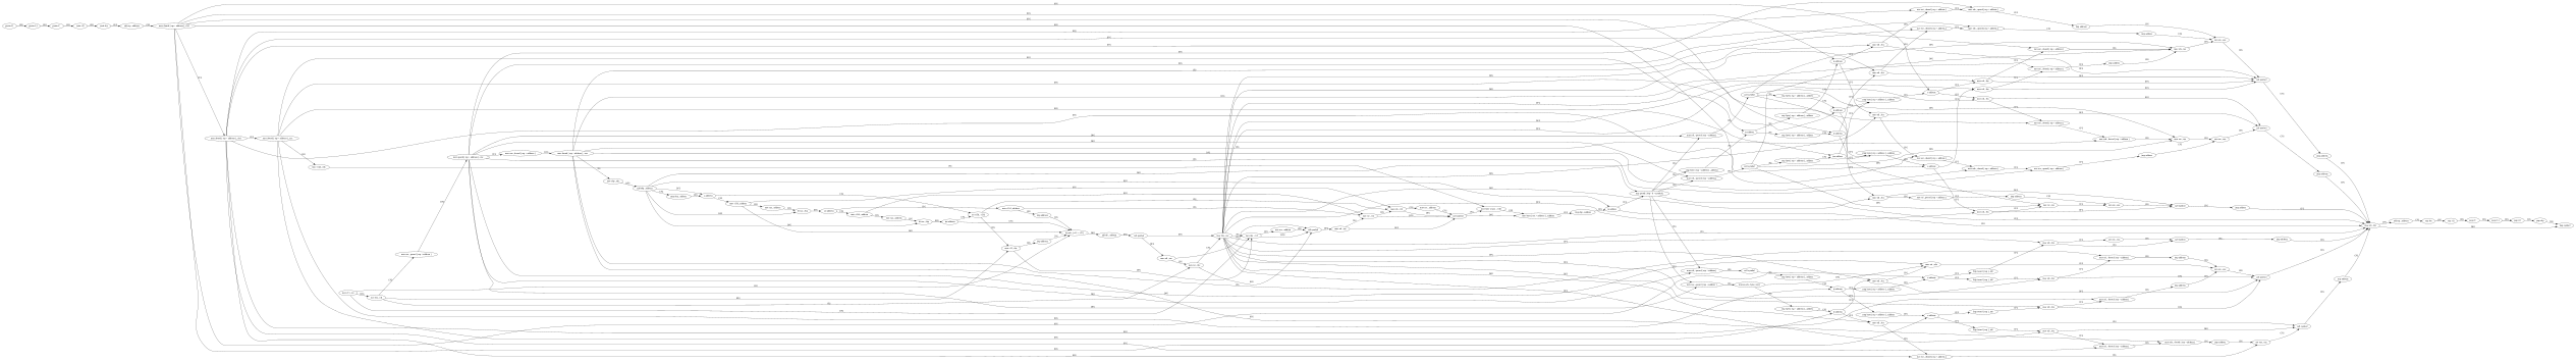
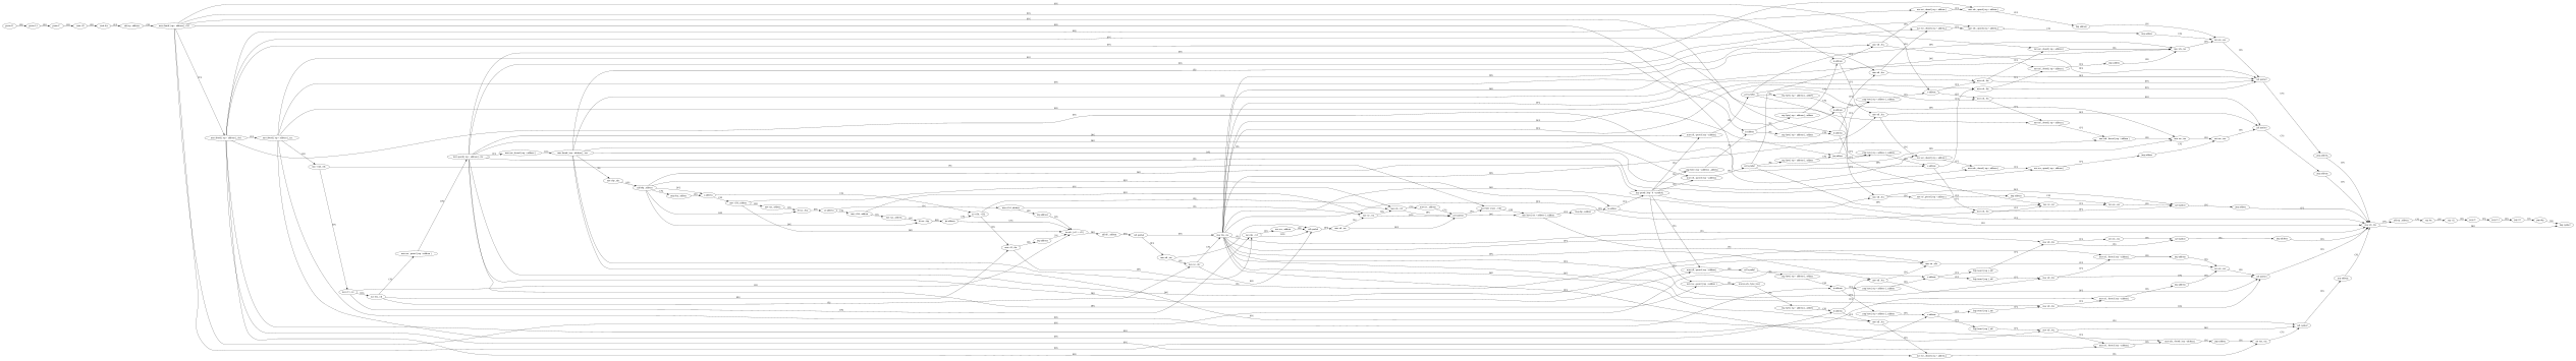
  digraph {
    fontname="PT Serif"
    rankdir=LR
    node [fontname="PT Serif"]
    edge [fontname="PT Serif"]
    n1 [label="push r15"]
    n2 [label="push r14"]
    n3 [label="push r13"]
    n4 [label="push r12"]
    n5 [label="push rbx"]
    n6 [label="sub rsp , address"]
    n7 [label="mov dword [ rsp + address ] , r9d"]
    n8 [label="mov dword [ rsp + address ] , r8d"]
    n9 [label="je address"]
    n10 [label="je address"]
    n11 [label="je address"]
    n12 [label="je address"]
    n13 [label="je address"]
    n14 [label="je address"]
    n15 [label="mov dword [ rsp + address ] , ecx"]
    n16 [label="mov esi , dword [ rsp + address ]"]
    n17 [label="mov esi , dword [ rsp + address ]"]
    n18 [label="mov esi , dword [ rsp + address ]"]
    n19 [label="mov esi , dword [ rsp + address ]"]
    n20 [label="mov esi , dword [ rsp + address ]"]
    n21 [label="mov esi , dword [ rsp + address ]"]
    n22 [label="mov esi , dword [ rsp + address ]"]
    n23 [label="fstp tword [ rsp ] , st0"]
    n24 [label="fstp tword [ rsp ] , st0"]
    n25 [label="fstp tword [ rsp ] , st0"]
    n26 [label="fstp tword [ rsp ] , st0"]
    n27 [label="mov rdi , rbx"]
    n28 [label="mov rdi , rbx"]
    n29 [label="mov rdi , rbx"]
    n30 [label="mov rdi , rbx"]
    n31 [label="mov rdi , rbx"]
    n32 [label="mov rdi , rbx"]
    n33 [label="mov rdi , rbx"]
    n34 [label="mov rdi , rbx"]
    n35 [label="mov r14d , edx"]
    n36 [label="je address"]
    n37 [label="je address"]
    n38 [label="jne address"]
    n39 [label="je address"]
    n40 [label="je address"]
    n41 [label="xor eax , eax"]
    n42 [label="jmp address"]
    n43 [label="mov edx , dword [ rsp + address ]"]
    n44 [label="mov rdx , rax"]
    n45 [label="mov edx , dword [ rsp + address ]"]
    n46 [label="mov rdx , qword [ rsp + address ]"]
    n47 [label="mov edx , dword [ rsp + address ]"]
    n48 [label="mov r15 , rsi"]
    n49 [label="mov byte [ rax ] , r14b"]
    n50 [label="cmp byte [ rsp + address ] , address"]
    n51 [label="cmp byte [ rsp + address ] , address"]
    n52 [label="cmp byte [ rsp + address ] , address"]
    n53 [label="cmp byte [ rsp + address ] , address"]
    n54 [label="mov rdi , rbx"]
    n55 [label="mov rdi , rbx"]
    n56 [label="cmp byte [ rsp + address ] , address"]
    n57 [label="cmp byte [ rsp + address ] , address"]
    n58 [label="mov rbx , rdi"]
    n59 [label="lea rdi , [ r15 + r13 ]"]
    n60 [label="mov rdx , r15"]
    n61 [label="mov byte [ rax + address ] , address"]
    n62 [label="mov rax , qword [ rsp + address ]"]
    n63 [label="mov r12 , rbx"]
    n64 [label="mov rsi , rbx"]
    n65 [label="add rdi , address"]
    n66 [label="call symbol"]
    n67 [label="mov rcx , address"]
    n68 [label="mov qword [ rsp + address ] , rax"]
    n69 [label="jmp address"]
    n70 [label="mov rbx , rax"]
    n71 [label="mov eax , dword [ rsp + address ]"]
    n72 [label="mov rdi , qword [ rsp + address ]"]
    n73 [label="mov rdi , qword [ rsp + address ]"]
    n74 [label="mov rdi , qword [ rsp + address ]"]
    n75 [label="mov rax , qword [ rsp + address ]"]
    n76 [label="mov rdx , qword [ rsp + address ]"]
    n77 [label="mov rcx , qword [ rsp + address ]"]
    n78 [label="mov esi , edx"]
    n79 [label="mov dword [ rsp + address ] , eax"]
    n80 [label="call symbol"]
    n81 [label="call symbol"]
    n82 [label="call symbol"]
    n83 [label="movsx edx , byte [ rax ]"]
    n84 [label="mov rsi , qword [ rsp + address ]"]
    n85 [label="jmp address"]
    n86 [label="jmp address"]
    n87 [label="jmp address"]
    n88 [label="jmp address"]
    n89 [label="mov ebp , edx"]
    n90 [label="mov esi , dword [ rsp + address ]"]
    n91 [label="mov esi , dword [ rsp + address ]"]
    n92 [label="mov esi , dword [ rsp + address ]"]
    n93 [label="add ebp , address"]
    n94 [label="jmp address"]
    n95 [label="jmp address"]
    n96 [label="jmp address"]
    n97 [label="mov rcx , rax"]
    n98 [label="cmp ebp , address"]
    n99 [label="ja address"]
    n100 [label="bt rax , rbp"]
    n101 [label="ja address"]
    n102 [label="jmp qword [ rbp * 8 + symbol ]"]
    n103 [label="bt rax , rbp"]
    n104 [label="xor r13d , r13d"]
    n105 [label="mov r13d , address"]
    n106 [label="jae address"]
    n107 [label="mov rdi , rbx"]
    n108 [label="cmp byte [ rsp + address ] , address"]
    n109 [label="jae address"]
    n110 [label="mov rdx , r13"]
    n111 [label="mov rax , address"]
    n112 [label="call symbol"]
    n113 [label="mov rcx , address"]
    n114 [label="mov rsi , r12"]
    n115 [label="call symbol"]
    n116 [label="mov r12d , address"]
    n117 [label="mov r12d , address"]
    n118 [label="mov rax , address"]
    n119 [label="jmp address"]
    n120 [label="mov rdi , rax"]
    n121 [label="mov rdi , rbx"]
    n122 [label="mov rdi , rbx"]
    n123 [label="mov rdi , rbx"]
    n124 [label="mov rdi , rbx"]
    n125 [label="mov rdi , rax"]
    n126 [label="add rsp , address"]
    n127 [label="jmp symbol"]
    n128 [label="call symbol"]
    n129 [label="call symbol"]
    n130 [label="mov rsi , rax"]
    n131 [label="call symbol"]
    n132 [label="call symbol"]
    n133 [label="call symbol"]
    n134 [label="xor eax , eax"]
    n135 [label="call symbol"]
    n136 [label="cmp ebp , address"]
    n137 [label="pop rbx"]
    n138 [label="pop r12"]
    n139 [label="pop r13"]
    n140 [label="pop r14"]
    n141 [label="pop r15"]
    n142 [label="pop rbp"]
    n143 [label="cmp byte [ rsp + address ] , address"]
    n144 [label="cmp byte [ rsp + address ] , address"]
    n145 [label="cmp byte [ rsp + address ] , address"]
    n146 [label="cmp byte [ rsp + address ] , address"]
    n147 [label="xor eax , eax"]
    n148 [label="xor eax , eax"]
    n149 [label="xor eax , eax"]
    n150 [label="xor eax , eax"]
    n151 [label="jmp address"]
    n152 [label="jmp address"]
    n153 [label="jmp address"]
    n154 [label="jmp address"]
    n155 [label="jmp address"]
    n1 -> n2 [label=CFG]
    n2 -> n3 [label=CFG]
    n3 -> n4 [label=CFG]
    n4 -> n5 [label=CFG]
    n5 -> n6 [label=CFG]
    n6 -> n7 [label=CFG]
    n7 -> n8 [label=CFG]
    n7 -> n9 [label=DFG]
    n7 -> n10 [label=DFG]
    n7 -> n11 [label=DFG]
    n7 -> n12 [label=DFG]
    n7 -> n13 [label=DFG]
    n7 -> n14 [label=DFG]
    n8 -> n15 [label=CFG]
    n8 -> n16 [label=DFG]
    n8 -> n17 [label=DFG]
    n8 -> n18 [label=DFG]
    n8 -> n19 [label=DFG]
    n8 -> n20 [label=DFG]
    n8 -> n21 [label=DFG]
    n8 -> n22 [label=DFG]
    n9 -> n23 [label=CFG]
    n9 -> n24 [label=CFG]
    n10 -> n25 [label=CFG]
    n10 -> n26 [label=CFG]
    n11 -> n27 [label=CFG]
    n11 -> n28 [label=CFG]
    n12 -> n29 [label=CFG]
    n12 -> n30 [label=CFG]
    n13 -> n31 [label=CFG]
    n13 -> n32 [label=CFG]
    n14 -> n33 [label=CFG]
    n14 -> n34 [label=CFG]
    n15 -> n35 [label=CFG]
    n15 -> n36 [label=DFG]
    n15 -> n37 [label=DFG]
    n15 -> n38 [label=DFG]
    n15 -> n39 [label=DFG]
    n15 -> n40 [label=DFG]
    n16 -> n41 [label=CFG]
    n17 -> n42 [label=CFG]
    n18 -> n43 [label=CFG]
    n19 -> n44 [label=CFG]
    n20 -> n45 [label=CFG]
    n21 -> n46 [label=CFG]
    n22 -> n47 [label=CFG]
    n23 -> n121 [label=CFG]
    n24 -> n122 [label=CFG]
    n25 -> n123 [label=CFG]
    n26 -> n124 [label=CFG]
    n27 -> n130 [label=CFG]
    n27 -> n131 [label=DFG]
    n28 -> n91 [label=CFG]
    n28 -> n132 [label=DFG]
    n29 -> n19 [label=CFG]
    n29 -> n132 [label=DFG]
    n30 -> n20 [label=CFG]
    n30 -> n133 [label=DFG]
    n31 -> n84 [label=CFG]
    n31 -> n131 [label=DFG]
    n32 -> n92 [label=CFG]
    n32 -> n132 [label=DFG]
    n33 -> n21 [label=CFG]
    n33 -> n132 [label=DFG]
    n34 -> n22 [label=CFG]
    n34 -> n133 [label=DFG]
+   n35 -> n48 [label=CFG]
    n35 -> n49 [label=DFG]
    n36 -> n50 [label=CFG]
    n36 -> n51 [label=CFG]
    n37 -> n52 [label=CFG]
    n37 -> n53 [label=CFG]
    n38 -> n52 [label=CFG]
    n38 -> n53 [label=CFG]
    n39 -> n54 [label=CFG]
    n39 -> n55 [label=CFG]
    n40 -> n56 [label=CFG]
    n40 -> n57 [label=CFG]
    n41 -> n129 [label=CFG]
    n42 -> n150 [label=CFG]
    n43 -> n95 [label=CFG]
    n44 -> n148 [label=CFG]
    n45 -> n97 [label=CFG]
    n46 -> n87 [label=CFG]
    n47 -> n77 [label=CFG]
    n48 -> n58 [label=DFG]
    n48 -> n59 [label=CFG]
    n48 -> n60 [label=DFG]
    n49 -> n61 [label=CFG]
    n50 -> n9 [label=CFG]
    n51 -> n10 [label=CFG]
    n52 -> n11 [label=CFG]
    n53 -> n12 [label=CFG]
    n54 -> n78 [label=CFG]
    n54 -> n128 [label=DFG]
    n55 -> n16 [label=CFG]
    n55 -> n129 [label=DFG]
    n56 -> n13 [label=CFG]
    n57 -> n14 [label=CFG]
    n58 -> n62 [label=CFG]
    n58 -> n63 [label=DFG]
    n58 -> n64 [label=DFG]
    n59 -> n65 [label=DFG]
    n60 -> n66 [label=DFG]
    n60 -> n67 [label=CFG]
    n61 -> n136 [label=CFG]
    n62 -> n68 [label=DFG]
    n63 -> n60 [label=DFG]
    n63 -> n69 [label=CFG]
    n64 -> n66 [label=DFG]
    n64 -> n70 [label=CFG]
    n65 -> n115 [label=DFG]
    n66 -> n125 [label=DFG]
    n67 -> n66 [label=CFG]
    n68 -> n46 [label=DFG]
    n68 -> n71 [label=CFG]
    n68 -> n72 [label=DFG]
    n68 -> n73 [label=DFG]
    n68 -> n74 [label=DFG]
    n68 -> n75 [label=DFG]
    n68 -> n76 [label=DFG]
    n68 -> n77 [label=DFG]
    n68 -> n78 [label=DFG]
    n69 -> n59 [label=CFG]
    n70 -> n27 [label=DFG]
    n70 -> n28 [label=DFG]
    n70 -> n29 [label=DFG]
    n70 -> n30 [label=DFG]
    n70 -> n31 [label=DFG]
    n70 -> n32 [label=DFG]
    n70 -> n33 [label=DFG]
    n70 -> n34 [label=DFG]
    n70 -> n54 [label=DFG]
    n70 -> n55 [label=DFG]
-   n70 -> n60 [label=CFG]
    n70 -> n107 [label=DFG]
    n70 -> n121 [label=DFG]
    n70 -> n122 [label=DFG]
    n70 -> n123 [label=DFG]
    n70 -> n124 [label=DFG]
    n71 -> n79 [label=DFG]
    n72 -> n80 [label=DFG]
    n73 -> n81 [label=DFG]
    n74 -> n82 [label=DFG]
    n75 -> n83 [label=DFG]
    n76 -> n86 [label=CFG]
    n77 -> n88 [label=CFG]
    n78 -> n150 [label=CFG]
    n79 -> n43 [label=DFG]
    n79 -> n45 [label=DFG]
    n79 -> n47 [label=DFG]
    n79 -> n89 [label=CFG]
    n79 -> n90 [label=DFG]
    n79 -> n91 [label=DFG]
    n79 -> n92 [label=DFG]
    n80 -> n143 [label=CFG]
    n81 -> n44 [label=DFG]
    n81 -> n97 [label=DFG]
    n81 -> n130 [label=DFG]
    n81 -> n144 [label=CFG]
    n82 -> n44 [label=DFG]
    n82 -> n97 [label=DFG]
    n82 -> n130 [label=DFG]
    n82 -> n145 [label=CFG]
-   n83 -> n78 [label=DFG]
+   n61 -> n78 [label=DFG]
    n83 -> n146 [label=CFG]
    n84 -> n85 [label=CFG]
    n85 -> n147 [label=CFG]
    n86 -> n148 [label=CFG]
    n87 -> n148 [label=CFG]
    n88 -> n149 [label=CFG]
    n89 -> n93 [label=DFG]
    n90 -> n94 [label=CFG]
    n91 -> n96 [label=CFG]
    n92 -> n76 [label=CFG]
    n93 -> n98 [label=CFG]
    n93 -> n99 [label=DFG]
    n93 -> n100 [label=DFG]
    n93 -> n101 [label=DFG]
    n93 -> n102 [label=DFG]
    n93 -> n103 [label=DFG]
    n94 -> n150 [label=CFG]
    n95 -> n41 [label=CFG]
    n96 -> n44 [label=CFG]
    n97 -> n149 [label=CFG]
    n98 -> n99 [label=CFG]
    n99 -> n104 [label=CFG]
    n99 -> n105 [label=CFG]
    n100 -> n106 [label=DFG]
    n101 -> n102 [label=CFG]
    n101 -> n107 [label=CFG]
    n102 -> n72 [label=CFG]
    n102 -> n73 [label=CFG]
    n102 -> n74 [label=CFG]
    n102 -> n75 [label=CFG]
    n102 -> n107 [label=CFG]
    n102 -> n108 [label=CFG]
    n103 -> n109 [label=DFG]
    n104 -> n63 [label=CFG]
    n104 -> n110 [label=DFG]
    n105 -> n59 [label=DFG]
    n105 -> n110 [label=DFG]
    n105 -> n111 [label=CFG]
    n106 -> n116 [label=CFG]
    n106 -> n117 [label=CFG]
    n107 -> n126 [label=CFG]
    n107 -> n127 [label=DFG]
    n108 -> n40 [label=CFG]
    n109 -> n59 [label=CFG]
    n109 -> n104 [label=CFG]
    n110 -> n112 [label=DFG]
    n110 -> n113 [label=CFG]
    n111 -> n100 [label=CFG]
    n112 -> n49 [label=DFG]
    n112 -> n61 [label=DFG]
    n113 -> n112 [label=CFG]
    n114 -> n110 [label=CFG]
    n114 -> n112 [label=DFG]
    n115 -> n70 [label=DFG]
    n115 -> n120 [label=DFG]
    n116 -> n114 [label=DFG]
    n116 -> n118 [label=CFG]
    n117 -> n114 [label=DFG]
    n117 -> n119 [label=CFG]
    n118 -> n103 [label=CFG]
    n119 -> n59 [label=CFG]
    n120 -> n64 [label=CFG]
    n120 -> n66 [label=DFG]
    n121 -> n134 [label=CFG]
    n121 -> n135 [label=DFG]
    n122 -> n90 [label=CFG]
    n122 -> n128 [label=DFG]
    n123 -> n17 [label=CFG]
    n123 -> n128 [label=DFG]
    n124 -> n18 [label=CFG]
    n124 -> n129 [label=DFG]
    n125 -> n112 [label=DFG]
    n125 -> n114 [label=CFG]
    n126 -> n137 [label=CFG]
    n128 -> n107 [label=CFG]
    n129 -> n151 [label=CFG]
    n130 -> n147 [label=CFG]
    n131 -> n152 [label=CFG]
    n132 -> n153 [label=CFG]
    n133 -> n154 [label=CFG]
    n134 -> n135 [label=CFG]
    n135 -> n155 [label=CFG]
    n136 -> n101 [label=CFG]
    n137 -> n138 [label=CFG]
    n138 -> n139 [label=CFG]
    n139 -> n140 [label=CFG]
    n140 -> n141 [label=CFG]
    n141 -> n142 [label=CFG]
    n142 -> n127 [label=CFG]
    n143 -> n36 [label=CFG]
    n144 -> n37 [label=CFG]
    n145 -> n38 [label=CFG]
    n146 -> n39 [label=CFG]
    n147 -> n131 [label=CFG]
    n148 -> n132 [label=CFG]
    n149 -> n133 [label=CFG]
    n150 -> n128 [label=CFG]
    n151 -> n107 [label=CFG]
    n152 -> n107 [label=CFG]
    n153 -> n107 [label=CFG]
    n154 -> n107 [label=CFG]
    n155 -> n107 [label=CFG]
  }
